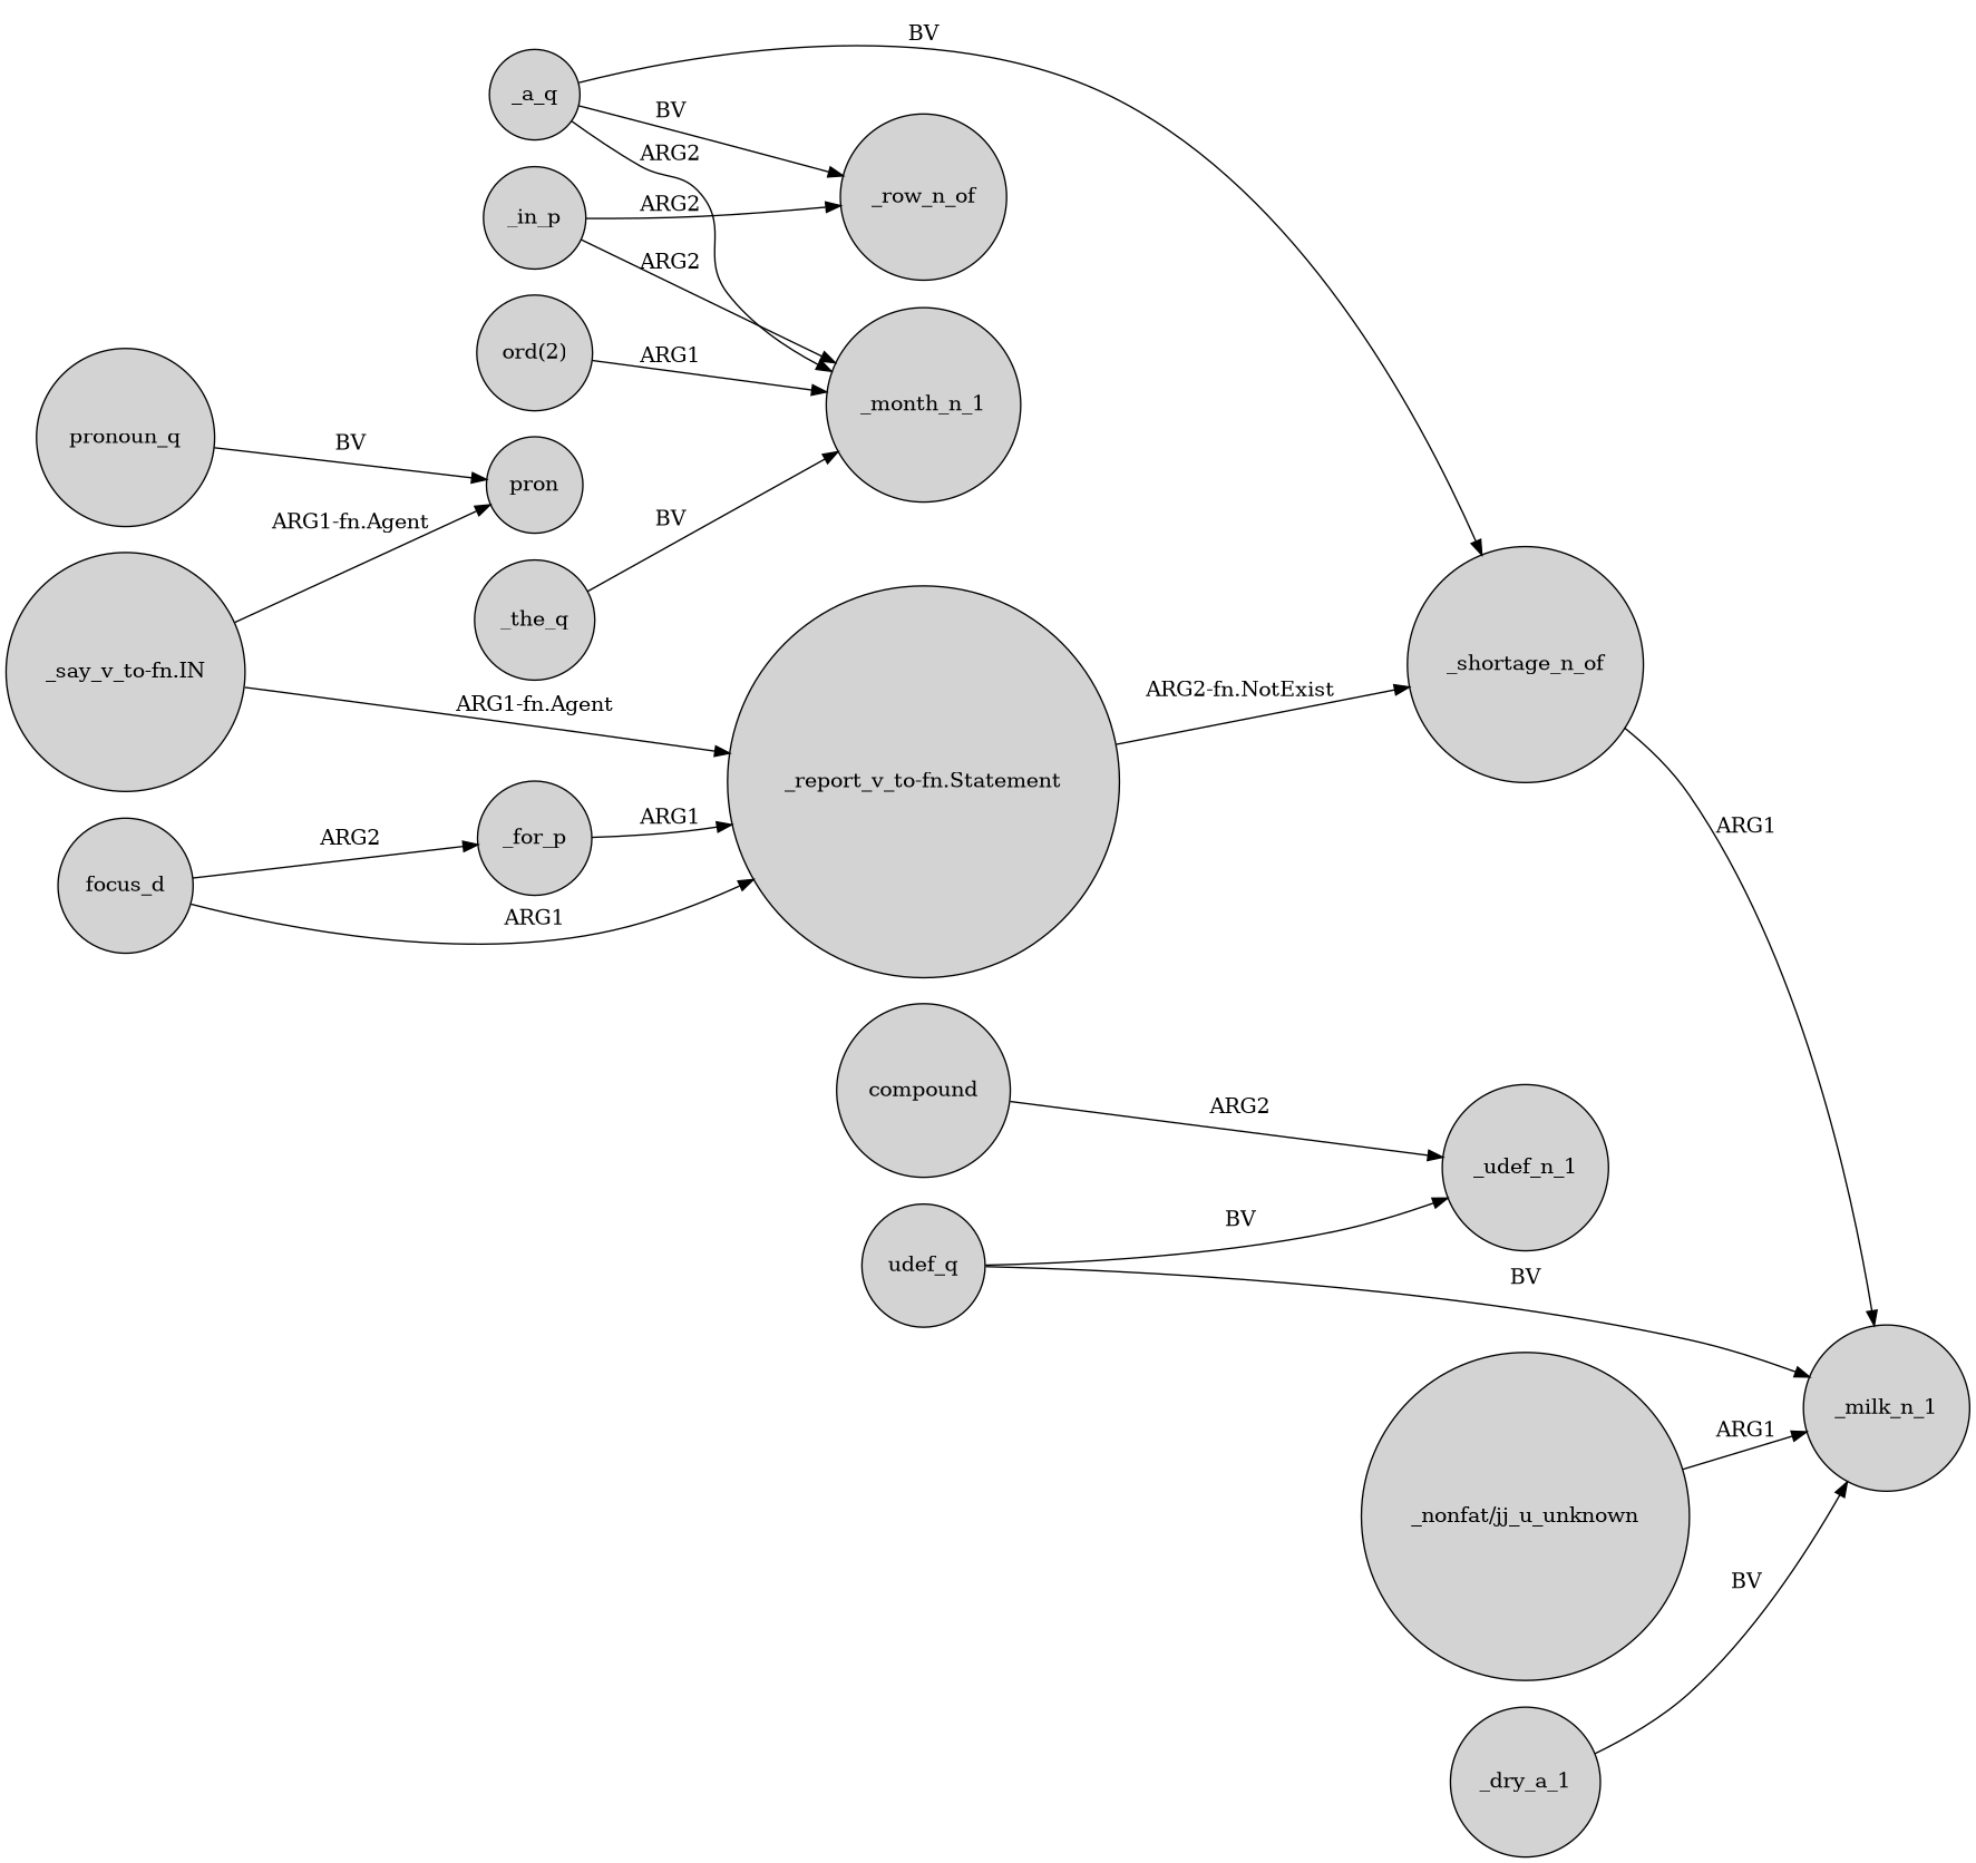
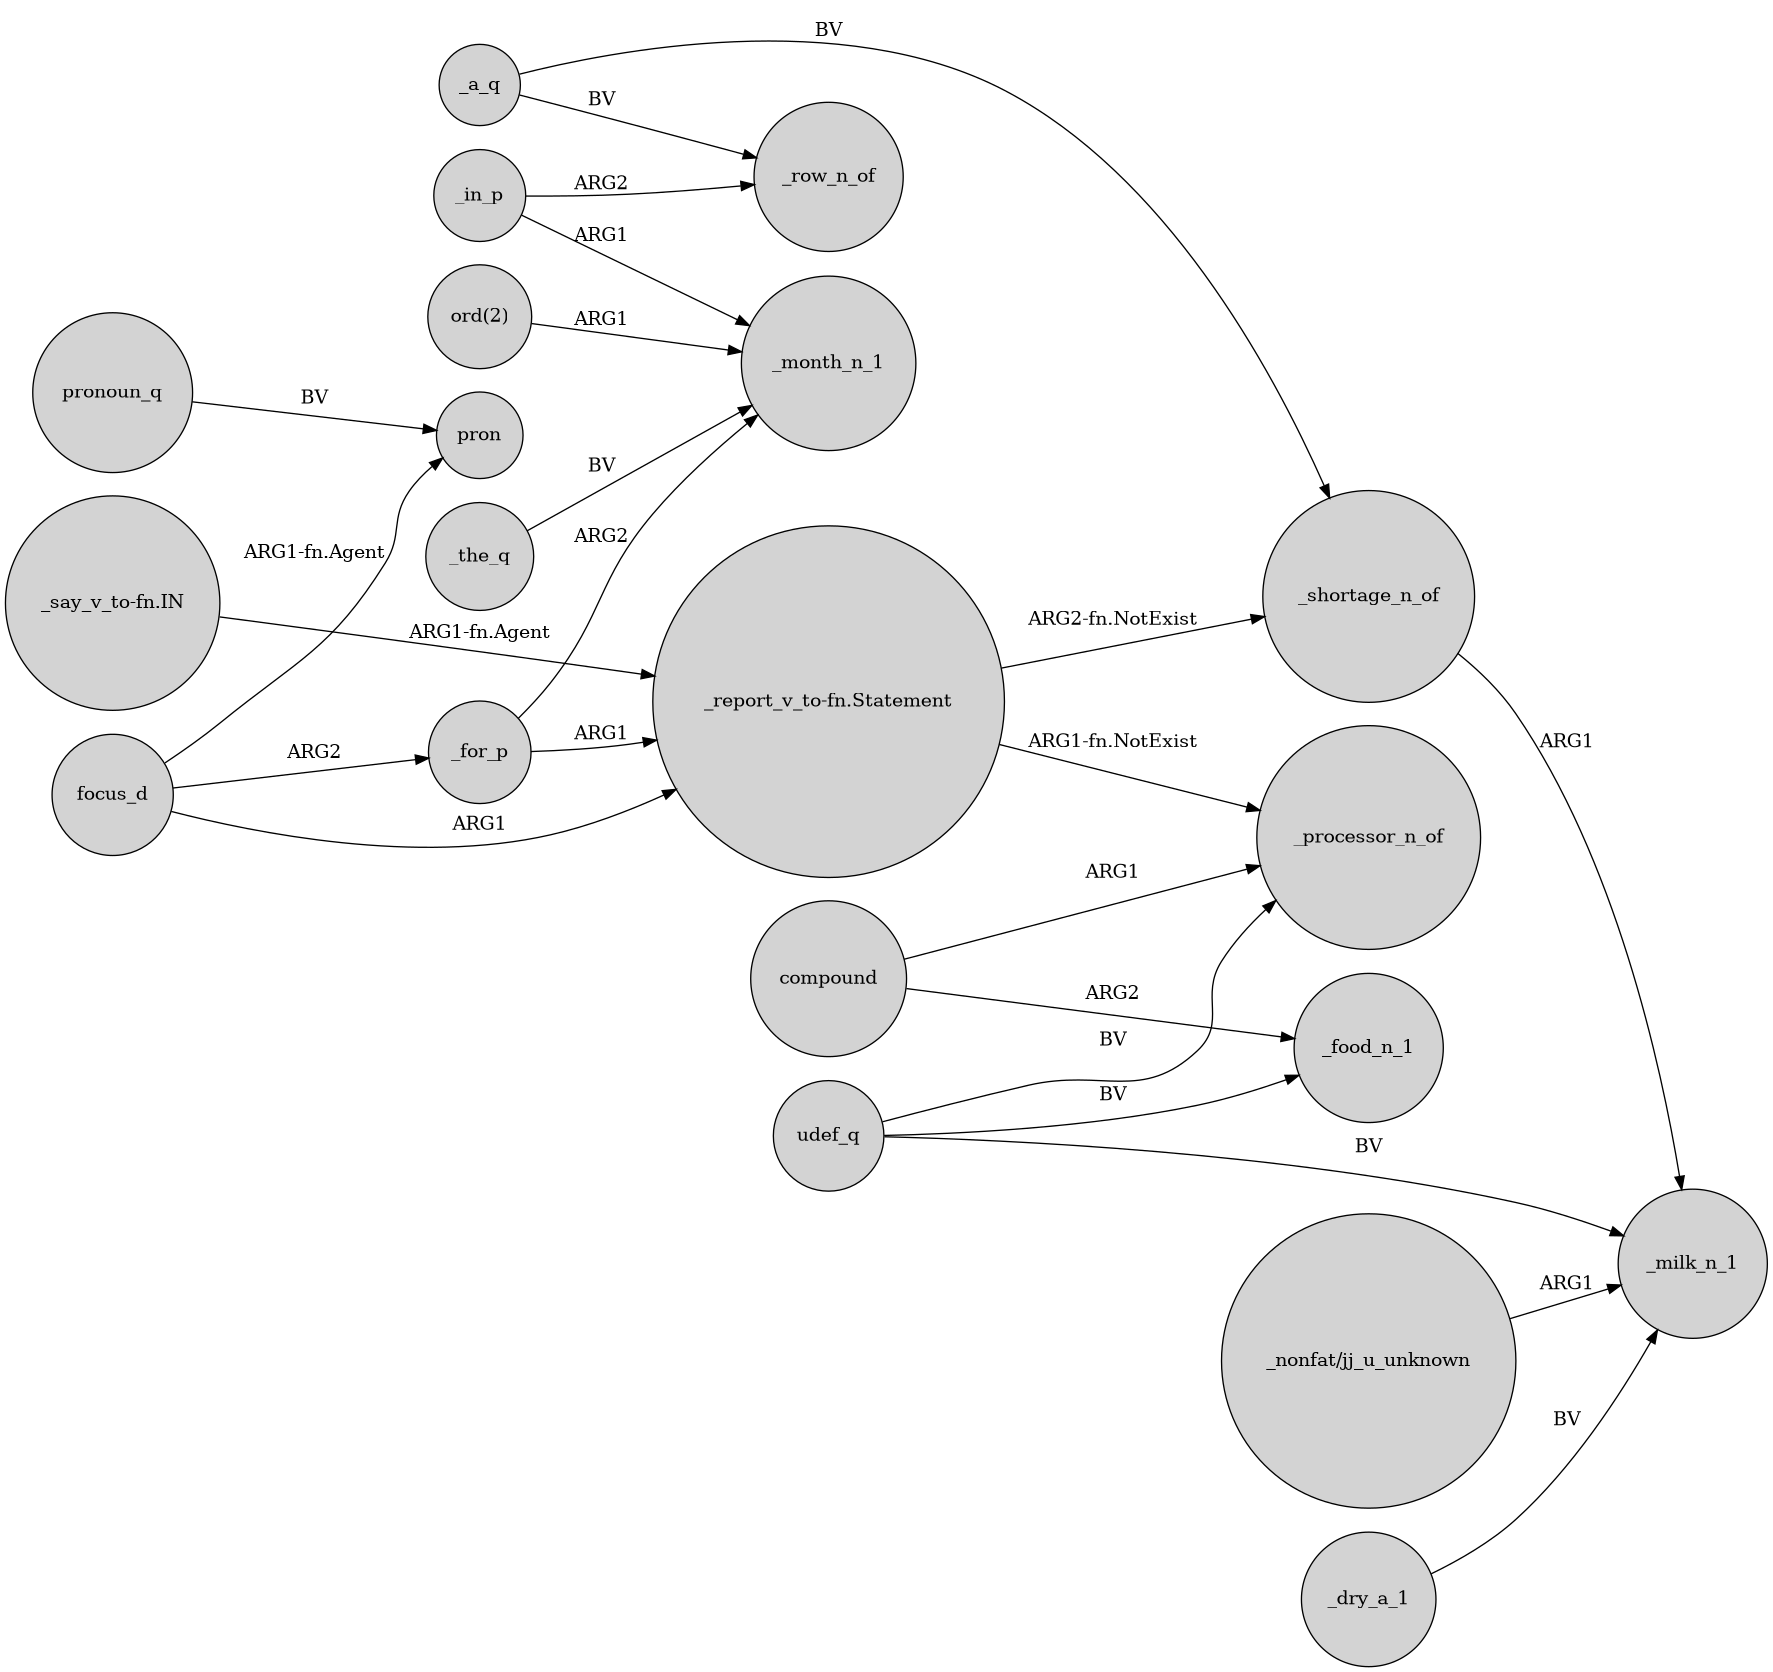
  digraph {
    rankdir=LR
    node [shape=circle style=filled]
    _for_p
    _month_n_1
    "_report_v_to-fn.Statement"
+   _processor_n_of
    _shortage_n_of
    compound
-   _food_n_1 [label=_udef_n_1]
+   _food_n_1
    focus_d
    _milk_n_1
    udef_q
    "_nonfat/jj_u_unknown"
    _a_q
    _row_n_of
    _dry_a_1
    pronoun_q
    pron
    _the_q
    "_say_v_to-fn.IN"
    "ord(2)"
    _in_p
-   _a_q -> _month_n_1 [label=ARG2]
+   _for_p -> _month_n_1 [label=ARG2]
    _for_p -> "_report_v_to-fn.Statement" [label=ARG1]
+   "_report_v_to-fn.Statement" -> _processor_n_of [label="ARG1-fn.NotExist"]
    "_report_v_to-fn.Statement" -> _shortage_n_of [label="ARG2-fn.NotExist"]
    _shortage_n_of -> _milk_n_1 [label=ARG1]
+   compound -> _processor_n_of [label=ARG1]
    compound -> _food_n_1 [label=ARG2]
    focus_d -> _for_p [label=ARG2]
    focus_d -> "_report_v_to-fn.Statement" [label=ARG1]
+   udef_q -> _processor_n_of [label=BV]
    udef_q -> _food_n_1 [label=BV]
    udef_q -> _milk_n_1 [label=BV]
    "_nonfat/jj_u_unknown" -> _milk_n_1 [label=ARG1]
    _a_q -> _shortage_n_of [label=BV]
    _a_q -> _row_n_of [label=BV]
    _dry_a_1 -> _milk_n_1 [label=BV]
    pronoun_q -> pron [label=BV]
    _the_q -> _month_n_1 [label=BV]
    "_say_v_to-fn.IN" -> "_report_v_to-fn.Statement" [label="ARG1-fn.Agent"]
-   "_say_v_to-fn.IN" -> pron [label="ARG1-fn.Agent"]
+   focus_d -> pron [label="ARG1-fn.Agent"]
    "ord(2)" -> _month_n_1 [label=ARG1]
-   _in_p -> _month_n_1 [label=ARG2]
+   _in_p -> _month_n_1 [label=ARG1]
    _in_p -> _row_n_of [label=ARG2]
  }
